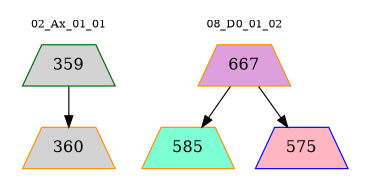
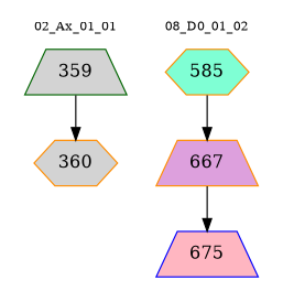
  digraph {
    node [color=darkorange fillcolor=lightgrey shape=trapezium style=filled]
    edge [color=black]
    n1 [color=darkgreen label=359]
-   n2 [label=360]
+   n2 [label=360 shape=hexagon]
    n3 [fillcolor=plum label=667]
-   n4 [fillcolor=aquamarine label=585]
-   n5 [color=blue fillcolor=lightpink label=575]
+   n4 [fillcolor=aquamarine label=585 shape=hexagon]
+   n5 [color=blue fillcolor=lightpink label=675]
    subgraph cluster_1 {
      color=white
      fontsize=10
      label="02_Ax_01_01"
      n1
      n2
    }
    subgraph cluster_2 {
      color=white
      fontsize=10
      label="08_D0_01_02"
      n3
      n4
      n5
    }
    n1 -> n2
-   n3 -> n4
+   n4 -> n3
    n3 -> n5
  }
